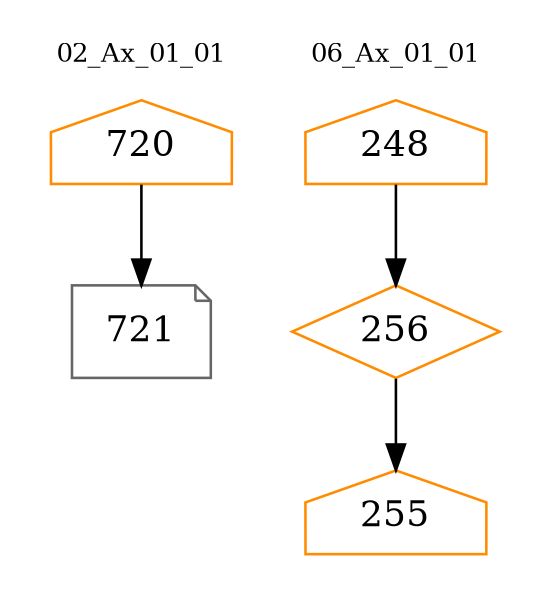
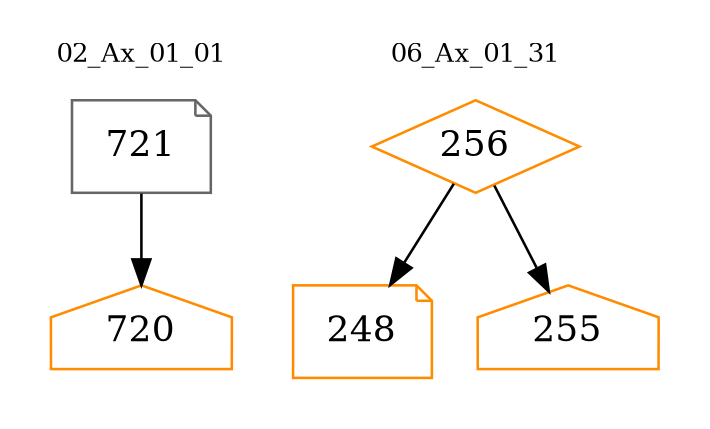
  digraph {
    node [color=darkorange shape=house]
    edge [color=black]
    n1 [label=720]
    n2 [color=gray40 label=721 shape=note]
    n3 [label=256 shape=diamond]
-   n4 [label=248]
+   n4 [label=248 shape=note]
    n5 [label=255]
    subgraph cluster_1 {
      color=white
      fontsize=10
      label="02_Ax_01_01"
      n1
      n2
    }
    subgraph cluster_2 {
      color=white
      fontsize=10
-     label="06_Ax_01_01"
+     label="06_Ax_01_31"
      n3
      n4
      n5
    }
-   n1 -> n2
-   n4 -> n3
+   n2 -> n1
+   n3 -> n4
    n3 -> n5
  }
